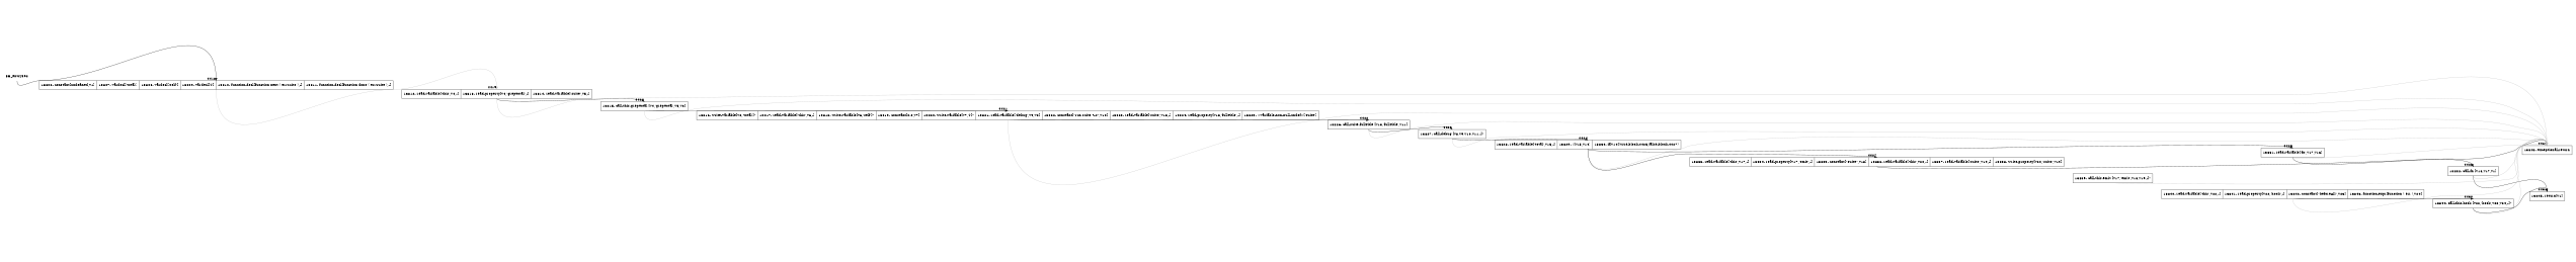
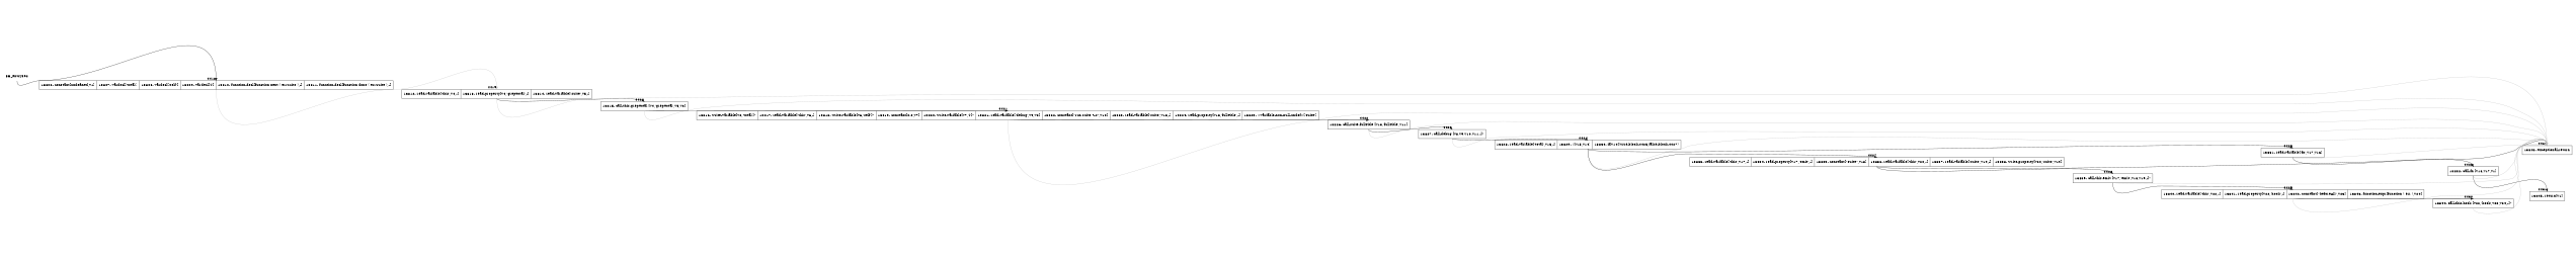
  digraph {
    rankdir=LR
    node [shape=record]
    edge [headport=n tailport=s]
    n1 [label=BB_entry592 shape=none]
    n2 [label="{13806: constant[undefined,v1]|13807: vardecl['total']|13808: vardecl['self']|13809: vardecl['i']|13810: function-decl[function next ( errSuite ),-]|13811: function-decl[function done ( errSuite ),-]}"]
    n3 [label="{13812: read-variable['this',v4,-]|13813: read-property[v4,'grepTotal',-]|13814: read-variable['suite',v5,-]}"]
    n4 [label="{13815: call-this.grepTotal [v4,'grepTotal',v5,v2]}"]
    n5 [label="{13846: exceptional-return}"]
    n6 [label="{13816: write-variable[v2,'total']*|13817: read-variable['this',v6,-]|13818: write-variable[v6,'self']*|13819: constant[0.0,v7]|13820: write-variable[v7,'i']*|13821: read-variable['debug',v9,v8]|13822: constant[\"run suite %s\",v10]|13823: read-variable['suite',v13,-]|13824: read-property[v13,'fullTitle',-]|13825: \<variable-non-null-undef\>['suite']}"]
    n7 [label="{13826: call-suite.fullTitle [v13,'fullTitle',v11]}"]
    n8 [label="{13827: call-debug [v8,v9,v10,v11,-]*}"]
    n9 [label="{13828: read-variable['total',v15,-]|13829: ![v15,v14]|13830: if[v14](true-block:4425,false-block:4427)}"]
    n10 [label="{13831: read-variable['fn',v17,v16]}"]
    n11 [label="{13833: read-variable['this',v17,-]|13834: read-property[v17,'emit',-]|13835: constant[\"suite\",v18]|13836: read-variable['this',v20,-]|13837: read-variable['suite',v19,-]|13838: write-property[v20,'suite',v19]}"]
    n12 [label="{13832: call-fn [v16,v17,v1]}"]
    n13 [label="{13839: call-this.emit [v17,'emit',v18,v19,-]*}"]
    n14 [label="{13845: return[v1]}"]
    n15 [label="{13840: read-variable['this',v22,-]|13841: read-property[v22,'hook',-]|13842: constant[\"beforeAll\",v23]|13843: function-expr[function ( err ),v24]}"]
    n16 [label="{13844: call-this.hook [v22,'hook',v23,v24,-]*}"]
    n1 -> n2 [headlabel="    4418"]
    n2 -> n3 [color=gray headlabel="      4419"]
    n3 -> n4 [headlabel="      4420"]
    n3 -> n5 [color=gray headlabel="      4432"]
    n4 -> n5 [color=gray]
    n4 -> n6 [headlabel="      4421"]
    n6 -> n5 [color=gray]
    n6 -> n7 [headlabel="      4422"]
    n7 -> n5 [color=gray]
    n7 -> n8 [headlabel="      4423"]
    n8 -> n5 [color=gray]
    n8 -> n9 [headlabel="      4424"]
    n9 -> n5 [color=gray]
    n9 -> n10 [headlabel="      4425"]
    n9 -> n11 [headlabel="      4427"]
    n10 -> n5 [color=gray]
    n10 -> n12 [headlabel="      4426"]
    n11 -> n5 [color=black]
+   n11 -> n13 [headlabel="      4428"]
    n12 -> n5 [color=gray]
    n12 -> n14 [headlabel="      4431"]
    n13 -> n5 [color=gray]
+   n13 -> n15 [headlabel="      4429"]
    n15 -> n5 [color=gray]
    n15 -> n16 [headlabel="      4430"]
    n16 -> n5 [color=gray]
-   n16 -> n14
  }
